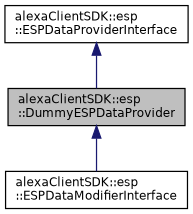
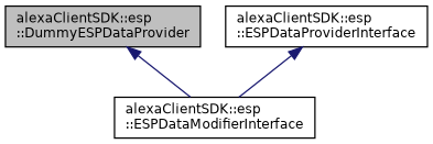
  digraph {
    rankdir=TB
    node [color=black fillcolor=white fontname=Helvetica fontsize=10 shape=record style=filled]
    edge [color=midnightblue dir=back fontname=Helvetica fontsize=10 labelfontname=Helvetica labelfontsize=10 style=solid]
    n1 [fillcolor=grey75 fontcolor=black height=0.2 label="alexaClientSDK::esp\l::DummyESPDataProvider" width=0.4]
    n2 [height=0.2 label="alexaClientSDK::esp\l::ESPDataModifierInterface" width=0.4]
    n3 [height=0.2 label="alexaClientSDK::esp\l::ESPDataProviderInterface" width=0.4]
    n1 -> n2
-   n3 -> n1
+   n3 -> n2
  }
